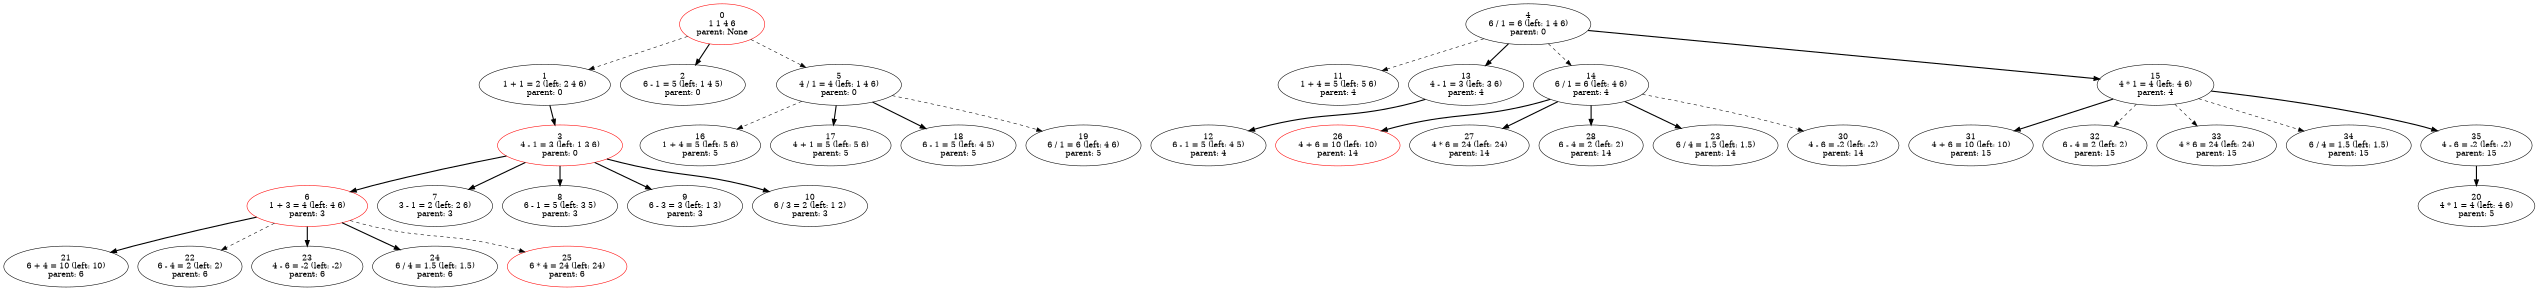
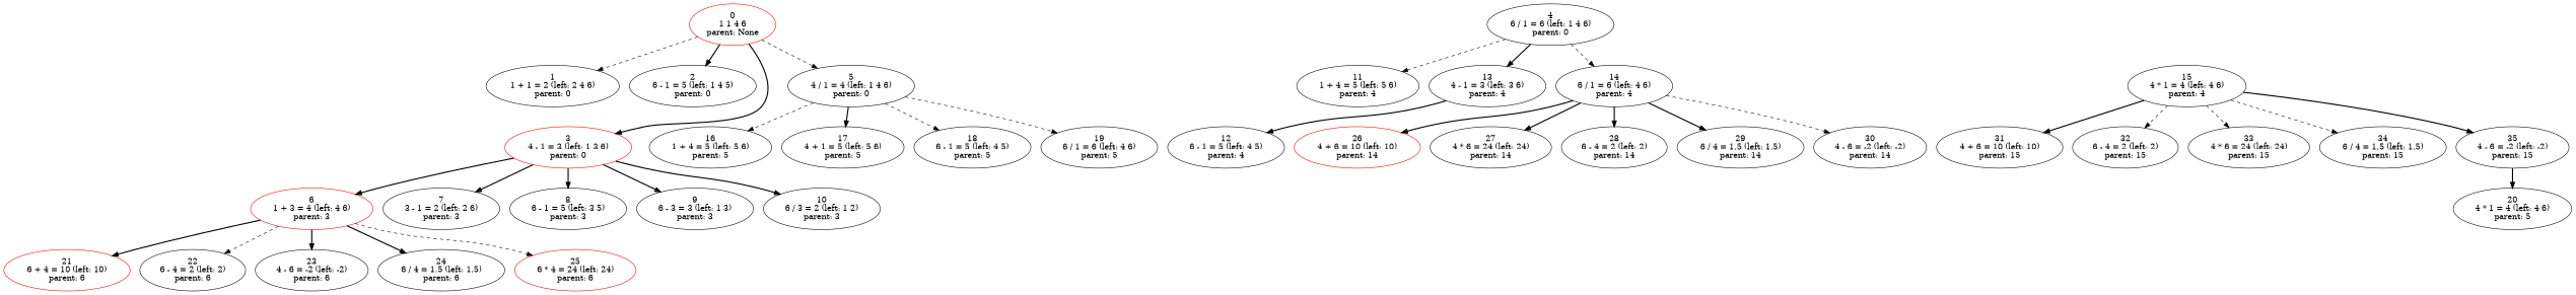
  digraph {
    edge [style=bold]
    n1 [color=red label="0\n1 1 4 6\nparent: None"]
    n2 [label="1\n1 + 1 = 2 (left: 2 4 6)\nparent: 0"]
    n3 [label="2\n6 - 1 = 5 (left: 1 4 5)\nparent: 0"]
    n4 [color=red label="3\n4 - 1 = 3 (left: 1 3 6)\nparent: 0"]
    n5 [label="5\n4 / 1 = 4 (left: 1 4 6)\nparent: 0"]
    n6 [color=red label="6\n1 + 3 = 4 (left: 4 6)\nparent: 3"]
    n7 [label="7\n3 - 1 = 2 (left: 2 6)\nparent: 3"]
    n8 [label="8\n6 - 1 = 5 (left: 3 5)\nparent: 3"]
    n9 [label="9\n6 - 3 = 3 (left: 1 3)\nparent: 3"]
    n10 [label="10\n6 / 3 = 2 (left: 1 2)\nparent: 3"]
    n11 [label="4\n6 / 1 = 6 (left: 1 4 6)\nparent: 0"]
    n12 [label="11\n1 + 4 = 5 (left: 5 6)\nparent: 4"]
    n13 [label="13\n4 - 1 = 3 (left: 3 6)\nparent: 4"]
    n14 [label="14\n6 / 1 = 6 (left: 4 6)\nparent: 4"]
    n15 [label="15\n4 * 1 = 4 (left: 4 6)\nparent: 4"]
    n16 [label="16\n1 + 4 = 5 (left: 5 6)\nparent: 5"]
    n17 [label="17\n4 + 1 = 5 (left: 5 6)\nparent: 5"]
    n18 [label="18\n6 - 1 = 5 (left: 4 5)\nparent: 5"]
    n19 [label="19\n6 / 1 = 6 (left: 4 6)\nparent: 5"]
-   n20 [label="21\n6 + 4 = 10 (left: 10)\nparent: 6"]
+   n20 [label="21\n6 + 4 = 10 (left: 10)\nparent: 6" color=red]
    n21 [label="22\n6 - 4 = 2 (left: 2)\nparent: 6"]
    n22 [label="23\n4 - 6 = -2 (left: -2)\nparent: 6"]
    n23 [label="24\n6 / 4 = 1.5 (left: 1.5)\nparent: 6"]
    n24 [color=red label="25\n6 * 4 = 24 (left: 24)\nparent: 6"]
    n25 [label="12\n6 - 1 = 5 (left: 4 5)\nparent: 4"]
    n26 [color=red label="26\n4 + 6 = 10 (left: 10)\nparent: 14"]
    n27 [label="27\n4 * 6 = 24 (left: 24)\nparent: 14"]
    n28 [label="28\n6 - 4 = 2 (left: 2)\nparent: 14"]
-   n29 [label="23\n6 / 4 = 1.5 (left: 1.5)\nparent: 14"]
+   n29 [label="29\n6 / 4 = 1.5 (left: 1.5)\nparent: 14"]
    n30 [label="30\n4 - 6 = -2 (left: -2)\nparent: 14"]
    n31 [label="31\n4 + 6 = 10 (left: 10)\nparent: 15"]
    n32 [label="32\n6 - 4 = 2 (left: 2)\nparent: 15"]
    n33 [label="33\n4 * 6 = 24 (left: 24)\nparent: 15"]
    n34 [label="34\n6 / 4 = 1.5 (left: 1.5)\nparent: 15"]
    n35 [label="35\n4 - 6 = -2 (left: -2)\nparent: 15"]
    n36 [label="20\n4 * 1 = 4 (left: 4 6)\nparent: 5"]
    n1 -> n2 [style=dashed]
    n1 -> n3
-   n2 -> n4
+   n1 -> n4
    n1 -> n5 [style=dashed]
    n4 -> n6
    n4 -> n7
    n4 -> n8
    n4 -> n9
    n4 -> n10
    n5 -> n16 [style=dashed]
    n5 -> n17
-   n5 -> n18
+   n5 -> n18 [style=dashed]
    n5 -> n19 [style=dashed]
    n6 -> n20
    n6 -> n21 [style=dashed]
    n6 -> n22
    n6 -> n23
    n6 -> n24 [style=dashed]
    n11 -> n12 [style=dashed]
    n11 -> n13
    n11 -> n14 [style=dashed]
-   n11 -> n15
    n13 -> n25
    n14 -> n26
    n14 -> n27
    n14 -> n28
    n14 -> n29
    n14 -> n30 [style=dashed]
    n15 -> n31
    n15 -> n32 [style=dashed]
    n15 -> n33 [style=dashed]
    n15 -> n34 [style=dashed]
    n15 -> n35
    n35 -> n36
  }
